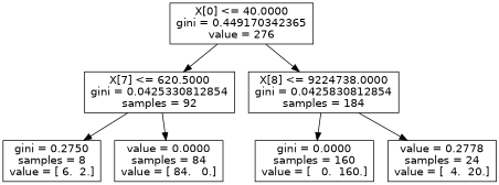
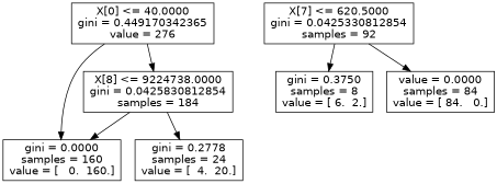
  digraph {
    fontname="DejaVu Sans"
    node [fontname="DejaVu Sans" shape=box]
    edge [fontname="DejaVu Sans"]
    n1 [label="X[0] <= 40.0000\ngini = 0.449170342365\nvalue = 276"]
    n2 [label="X[7] <= 620.5000\ngini = 0.0425330812854\nsamples = 92"]
    n3 [label="X[8] <= 9224738.0000\ngini = 0.0425830812854\nsamples = 184"]
-   n4 [label="gini = 0.2750\nsamples = 8\nvalue = [ 6.  2.]"]
+   n4 [label="gini = 0.3750\nsamples = 8\nvalue = [ 6.  2.]"]
    n5 [label="value = 0.0000\nsamples = 84\nvalue = [ 84.   0.]"]
    n6 [label="gini = 0.0000\nsamples = 160\nvalue = [   0.  160.]"]
-   n7 [label="value = 0.2778\nsamples = 24\nvalue = [  4.  20.]"]
-   n1 -> n2
+   n7 [label="gini = 0.2778\nsamples = 24\nvalue = [  4.  20.]"]
+   n1 -> n6
    n1 -> n3
    n2 -> n4
    n2 -> n5
    n3 -> n6
    n3 -> n7
  }
